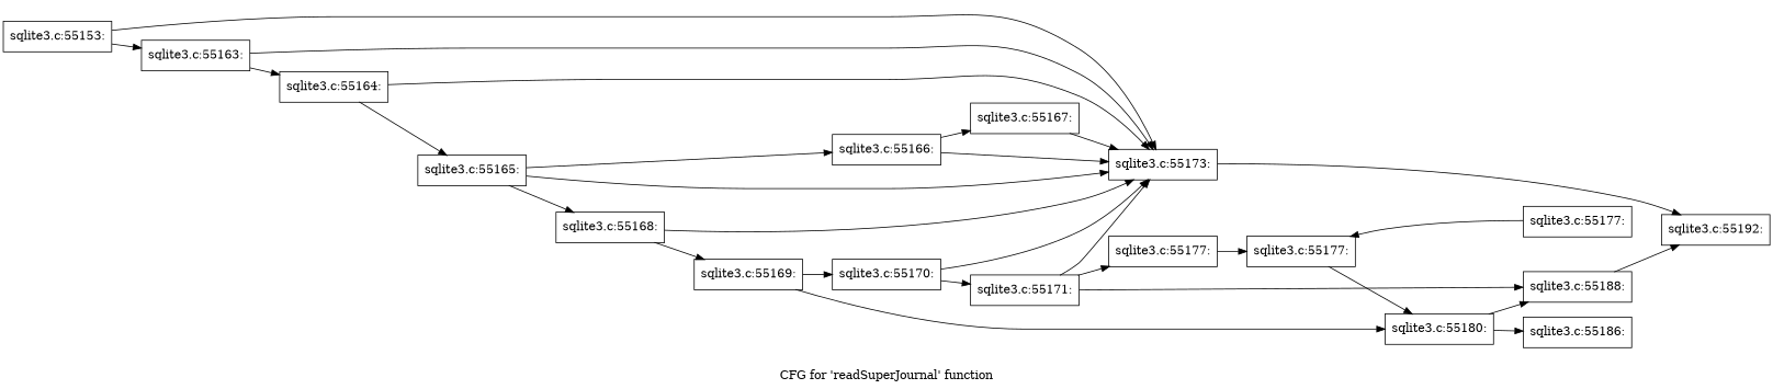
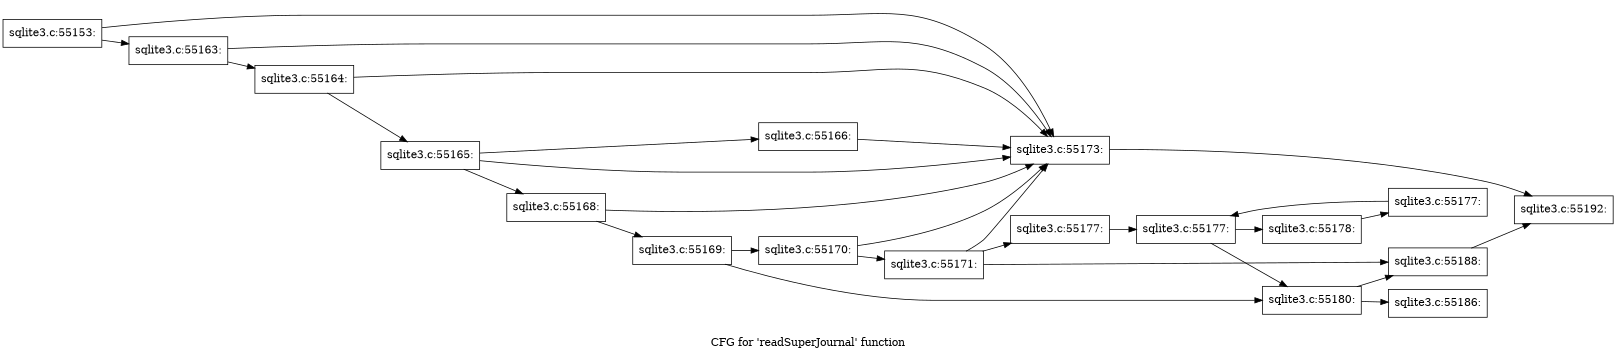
  digraph {
    label="CFG for 'readSuperJournal' function"
    rankdir=LR
    node [shape=record]
    n1 [label="{sqlite3.c:55153:}"]
    n2 [label="{sqlite3.c:55173:}"]
    n3 [label="{sqlite3.c:55163:}"]
    n4 [label="{sqlite3.c:55192:}"]
    n5 [label="{sqlite3.c:55164:}"]
    n6 [label="{sqlite3.c:55165:}"]
    n7 [label="{sqlite3.c:55166:}"]
    n8 [label="{sqlite3.c:55168:}"]
-   n9 [label="{sqlite3.c:55167:}"]
    n10 [label="{sqlite3.c:55169:}"]
    n11 [label="{sqlite3.c:55170:}"]
    n12 [label="{sqlite3.c:55180:}"]
    n13 [label="{sqlite3.c:55171:}"]
    n14 [label="{sqlite3.c:55177:}"]
    n15 [label="{sqlite3.c:55188:}"]
    n16 [label="{sqlite3.c:55177:}"]
+   n17 [label="{sqlite3.c:55178:}"]
    n18 [label="{sqlite3.c:55177:}"]
    n19 [label="{sqlite3.c:55186:}"]
    n1 -> n2
    n1 -> n3
    n2 -> n4
    n3 -> n2
    n3 -> n5
    n5 -> n2
    n5 -> n6
    n6 -> n2
    n6 -> n7
    n6 -> n8
    n7 -> n2
-   n7 -> n9
    n8 -> n2
    n8 -> n10
-   n9 -> n2
    n10 -> n11
    n10 -> n12
    n11 -> n2
    n11 -> n13
    n12 -> n15
    n12 -> n19
    n13 -> n2
    n13 -> n14
    n13 -> n15
    n14 -> n16
    n15 -> n4
    n16 -> n12
+   n16 -> n17
+   n17 -> n18
    n18 -> n16
  }
